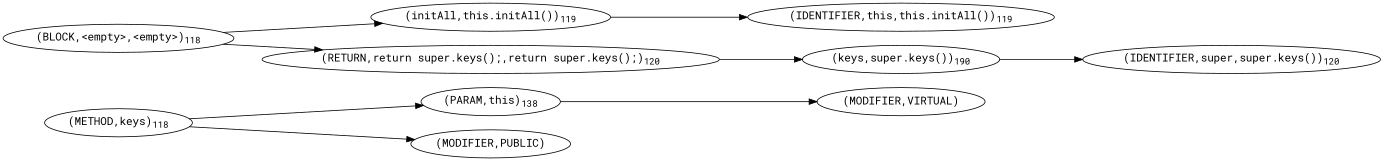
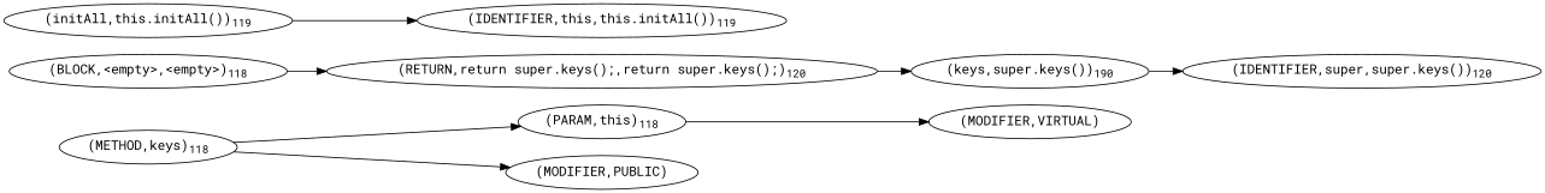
  digraph {
    fontname="Roboto Mono"
    rankdir=LR
    node [fontname="Roboto Mono"]
    edge [fontname="Roboto Mono"]
    n1 [label=<(METHOD,keys)<SUB>118</SUB>>]
-   n2 [label=<(PARAM,this)<SUB>138</SUB>>]
+   n2 [label=<(PARAM,this)<SUB>118</SUB>>]
    n3 [label=<(MODIFIER,PUBLIC)>]
    n4 [label=<(MODIFIER,VIRTUAL)>]
    n5 [label=<(BLOCK,&lt;empty&gt;,&lt;empty&gt;)<SUB>118</SUB>>]
    n6 [label=<(initAll,this.initAll())<SUB>119</SUB>>]
    n7 [label=<(RETURN,return super.keys();,return super.keys();)<SUB>120</SUB>>]
    n8 [label=<(IDENTIFIER,this,this.initAll())<SUB>119</SUB>>]
    n9 [label=<(keys,super.keys())<SUB>190</SUB>>]
    n10 [label=<(IDENTIFIER,super,super.keys())<SUB>120</SUB>>]
    n1 -> n2
    n1 -> n3
    n2 -> n4
-   n5 -> n6
    n5 -> n7
    n6 -> n8
    n7 -> n9
    n9 -> n10
  }
